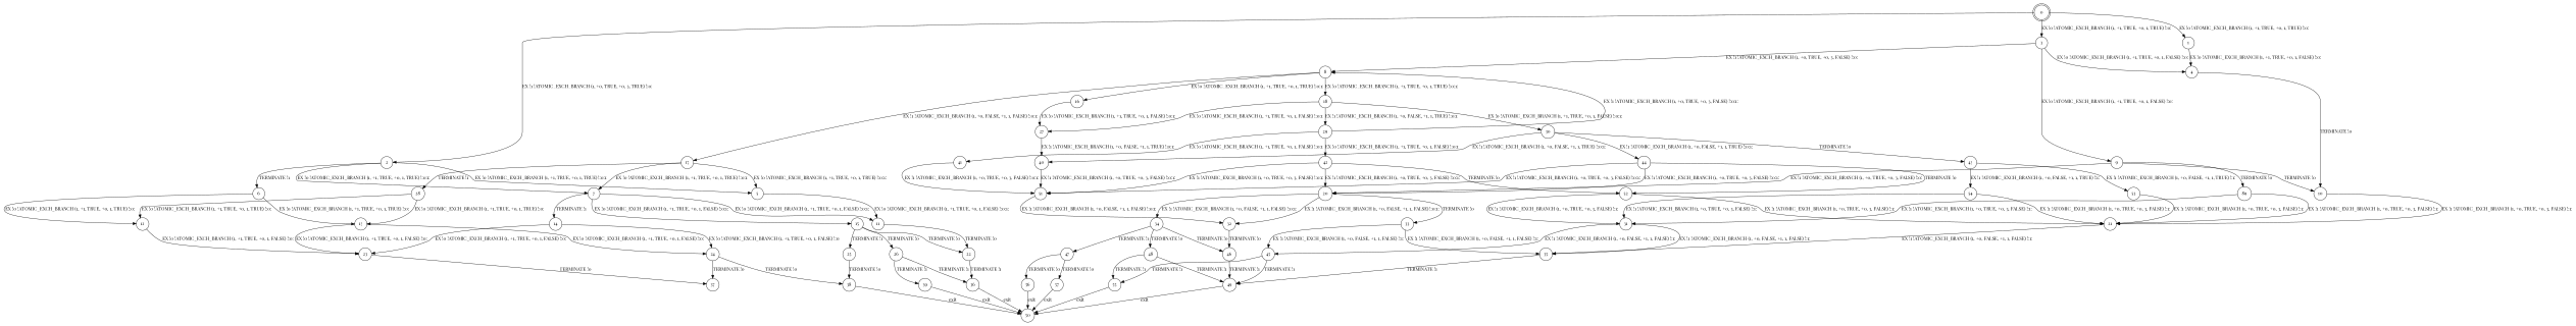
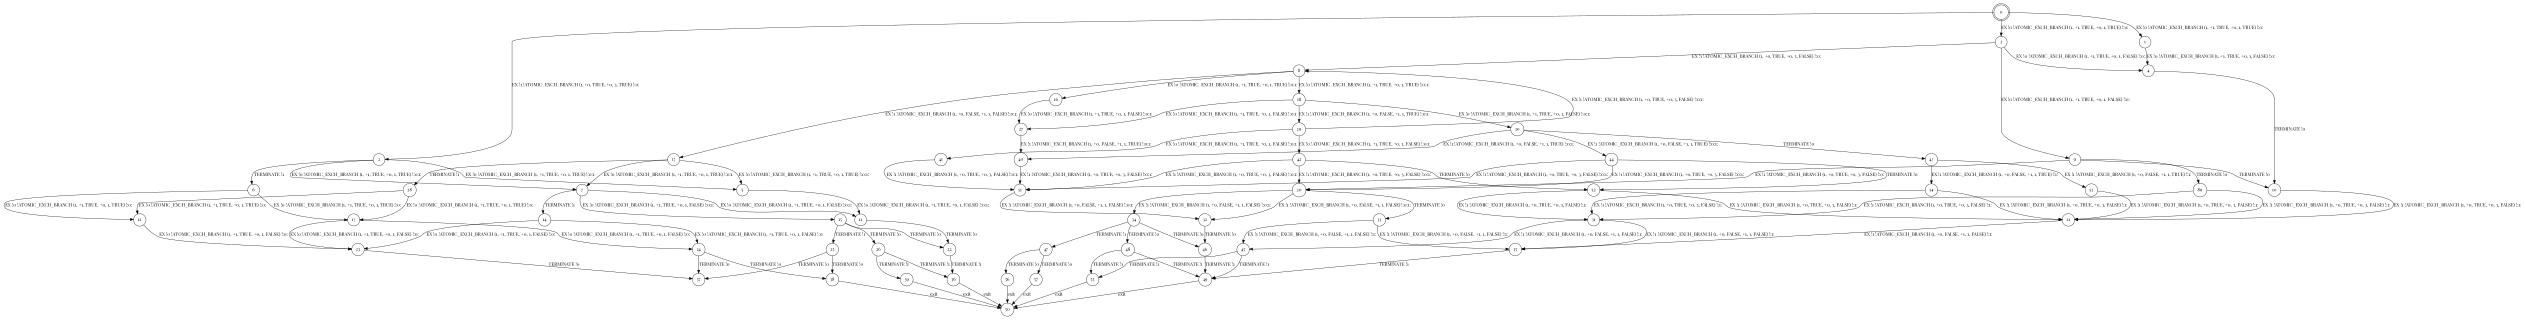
  digraph {
    fontname="Playfair Display"
    node [fontname="Playfair Display" shape=circle]
    edge [fontname="Playfair Display"]
    0 [peripheries=2]
    1
    2
    3
    4
    5
    6
    7
    8
    9
    10
    11
    12
    13
    14
    15
    16
    17
    18
    n20 [label=89]
    20
    21
    22
    23
    24
    25
    26
    27
    28
    29
    30
    31
    32
    33
    34
    35
    36
    37
    38
    39
    40
    41
    42
    43
    44
    45
    46
    47
    48
    49
    50
    51
    52
    53
    54
    55
    56
    57
    0 -> 1 [label="EX !0 !ATOMIC_EXCH_BRANCH (1, +1, TRUE, +0, 1, TRUE) !:0:"]
    0 -> 2 [label="EX !1 !ATOMIC_EXCH_BRANCH (1, +0, TRUE, +0, 3, TRUE) !:0:"]
    0 -> 3 [label="EX !0 !ATOMIC_EXCH_BRANCH (1, +1, TRUE, +0, 1, TRUE) !:0:"]
    1 -> 4 [label="EX !0 !ATOMIC_EXCH_BRANCH (1, +1, TRUE, +0, 1, FALSE) !:0:"]
    2 -> 5 [label="EX !0 !ATOMIC_EXCH_BRANCH (1, +1, TRUE, +0, 1, TRUE) !:0:1:"]
    2 -> 6 [label="TERMINATE !1"]
    2 -> 7 [label="EX !0 !ATOMIC_EXCH_BRANCH (1, +1, TRUE, +0, 1, TRUE) !:0:1:"]
    3 -> 4 [label="EX !0 !ATOMIC_EXCH_BRANCH (1, +1, TRUE, +0, 1, FALSE) !:0:"]
    3 -> 8 [label="EX !1 !ATOMIC_EXCH_BRANCH (1, +0, TRUE, +0, 3, FALSE) !:0:"]
    3 -> 9 [label="EX !0 !ATOMIC_EXCH_BRANCH (1, +1, TRUE, +0, 1, FALSE) !:0:"]
    4 -> 10 [label="TERMINATE !0"]
    5 -> 11 [label="EX !0 !ATOMIC_EXCH_BRANCH (1, +1, TRUE, +0, 1, FALSE) !:0:1:"]
    6 -> 12 [label="EX !0 !ATOMIC_EXCH_BRANCH (1, +1, TRUE, +0, 1, TRUE) !:0:"]
    6 -> 13 [label="EX !0 !ATOMIC_EXCH_BRANCH (1, +1, TRUE, +0, 1, TRUE) !:0:"]
    7 -> 11 [label="EX !0 !ATOMIC_EXCH_BRANCH (1, +1, TRUE, +0, 1, FALSE) !:0:1:"]
    7 -> 14 [label="TERMINATE !1"]
    7 -> 15 [label="EX !0 !ATOMIC_EXCH_BRANCH (1, +1, TRUE, +0, 1, FALSE) !:0:1:"]
    8 -> 16 [label="EX !0 !ATOMIC_EXCH_BRANCH (1, +1, TRUE, +0, 1, TRUE) !:0:1:"]
    8 -> 17 [label="EX !1 !ATOMIC_EXCH_BRANCH (1, +0, FALSE, +1, 1, FALSE) !:0:1:"]
    8 -> 18 [label="EX !0 !ATOMIC_EXCH_BRANCH (1, +1, TRUE, +0, 1, TRUE) !:0:1:"]
    9 -> 10 [label="TERMINATE !0"]
    9 -> n20 [label="TERMINATE !0"]
    9 -> 20 [label="EX !1 !ATOMIC_EXCH_BRANCH (1, +0, TRUE, +0, 3, FALSE) !:0:"]
    10 -> 21 [label="EX !1 !ATOMIC_EXCH_BRANCH (1, +0, TRUE, +0, 3, FALSE) !:1:"]
    11 -> 22 [label="TERMINATE !0"]
    12 -> 23 [label="EX !0 !ATOMIC_EXCH_BRANCH (1, +1, TRUE, +0, 1, FALSE) !:0:"]
    13 -> 23 [label="EX !0 !ATOMIC_EXCH_BRANCH (1, +1, TRUE, +0, 1, FALSE) !:0:"]
    13 -> 24 [label="EX !0 !ATOMIC_EXCH_BRANCH (1, +1, TRUE, +0, 1, FALSE) !:0:"]
    14 -> 23 [label="EX !0 !ATOMIC_EXCH_BRANCH (1, +1, TRUE, +0, 1, FALSE) !:0:"]
    14 -> 24 [label="EX !0 !ATOMIC_EXCH_BRANCH (1, +1, TRUE, +0, 1, FALSE) !:0:"]
    15 -> 22 [label="TERMINATE !0"]
    15 -> 25 [label="TERMINATE !1"]
    15 -> 26 [label="TERMINATE !0"]
    16 -> 27 [label="EX !0 !ATOMIC_EXCH_BRANCH (1, +1, TRUE, +0, 1, FALSE) !:0:1:"]
    17 -> 5 [label="EX !0 !ATOMIC_EXCH_BRANCH (1, +1, TRUE, +0, 1, TRUE) !:0:1:"]
    17 -> 7 [label="EX !0 !ATOMIC_EXCH_BRANCH (1, +1, TRUE, +0, 1, TRUE) !:0:1:"]
    17 -> 28 [label="TERMINATE !1"]
    18 -> 27 [label="EX !0 !ATOMIC_EXCH_BRANCH (1, +1, TRUE, +0, 1, FALSE) !:0:1:"]
    18 -> 29 [label="EX !1 !ATOMIC_EXCH_BRANCH (1, +0, FALSE, +1, 1, TRUE) !:0:1:"]
    18 -> 30 [label="EX !0 !ATOMIC_EXCH_BRANCH (1, +1, TRUE, +0, 1, FALSE) !:0:1:"]
    n20 -> 21 [label="EX !1 !ATOMIC_EXCH_BRANCH (1, +0, TRUE, +0, 3, FALSE) !:1:"]
    n20 -> 31 [label="EX !1 !ATOMIC_EXCH_BRANCH (1, +0, TRUE, +0, 3, FALSE) !:1:"]
    20 -> 32 [label="EX !1 !ATOMIC_EXCH_BRANCH (1, +0, FALSE, +1, 1, FALSE) !:0:1:"]
    20 -> 33 [label="TERMINATE !0"]
    20 -> 34 [label="EX !1 !ATOMIC_EXCH_BRANCH (1, +0, FALSE, +1, 1, FALSE) !:0:1:"]
    21 -> 35 [label="EX !1 !ATOMIC_EXCH_BRANCH (1, +0, FALSE, +1, 1, FALSE) !:1:"]
    22 -> 36 [label="TERMINATE !1"]
    23 -> 37 [label="TERMINATE !0"]
    24 -> 37 [label="TERMINATE !0"]
    24 -> 38 [label="TERMINATE !0"]
+   25 -> 37 [label="TERMINATE !0"]
    25 -> 38 [label="TERMINATE !0"]
    26 -> 36 [label="TERMINATE !1"]
    26 -> 39 [label="TERMINATE !1"]
    27 -> 40 [label="EX !1 !ATOMIC_EXCH_BRANCH (1, +0, FALSE, +1, 1, TRUE) !:0:1:"]
    28 -> 12 [label="EX !0 !ATOMIC_EXCH_BRANCH (1, +1, TRUE, +0, 1, TRUE) !:0:"]
    28 -> 13 [label="EX !0 !ATOMIC_EXCH_BRANCH (1, +1, TRUE, +0, 1, TRUE) !:0:"]
    29 -> 8 [label="EX !1 !ATOMIC_EXCH_BRANCH (1, +0, TRUE, +0, 3, FALSE) !:0:1:"]
    29 -> 41 [label="EX !0 !ATOMIC_EXCH_BRANCH (1, +1, TRUE, +0, 1, FALSE) !:0:1:"]
    29 -> 42 [label="EX !0 !ATOMIC_EXCH_BRANCH (1, +1, TRUE, +0, 1, FALSE) !:0:1:"]
    30 -> 40 [label="EX !1 !ATOMIC_EXCH_BRANCH (1, +0, FALSE, +1, 1, TRUE) !:0:1:"]
    30 -> 43 [label="TERMINATE !0"]
    30 -> 44 [label="EX !1 !ATOMIC_EXCH_BRANCH (1, +0, FALSE, +1, 1, TRUE) !:0:1:"]
    31 -> 35 [label="EX !1 !ATOMIC_EXCH_BRANCH (1, +0, FALSE, +1, 1, FALSE) !:1:"]
    31 -> 45 [label="EX !1 !ATOMIC_EXCH_BRANCH (1, +0, FALSE, +1, 1, FALSE) !:1:"]
    32 -> 46 [label="TERMINATE !0"]
    33 -> 35 [label="EX !1 !ATOMIC_EXCH_BRANCH (1, +0, FALSE, +1, 1, FALSE) !:1:"]
    33 -> 45 [label="EX !1 !ATOMIC_EXCH_BRANCH (1, +0, FALSE, +1, 1, FALSE) !:1:"]
    34 -> 46 [label="TERMINATE !0"]
    34 -> 47 [label="TERMINATE !1"]
    34 -> 48 [label="TERMINATE !0"]
    35 -> 49 [label="TERMINATE !1"]
    36 -> 50 [label=exit]
    38 -> 50 [label=exit]
    39 -> 50 [label=exit]
    40 -> 51 [label="EX !1 !ATOMIC_EXCH_BRANCH (1, +0, TRUE, +0, 3, FALSE) !:0:1:"]
    41 -> 51 [label="EX !1 !ATOMIC_EXCH_BRANCH (1, +0, TRUE, +0, 3, FALSE) !:0:1:"]
    42 -> 20 [label="EX !1 !ATOMIC_EXCH_BRANCH (1, +0, TRUE, +0, 3, FALSE) !:0:1:"]
    42 -> 51 [label="EX !1 !ATOMIC_EXCH_BRANCH (1, +0, TRUE, +0, 3, FALSE) !:0:1:"]
    42 -> 52 [label="TERMINATE !0"]
    43 -> 53 [label="EX !1 !ATOMIC_EXCH_BRANCH (1, +0, FALSE, +1, 1, TRUE) !:1:"]
    43 -> 54 [label="EX !1 !ATOMIC_EXCH_BRANCH (1, +0, FALSE, +1, 1, TRUE) !:1:"]
    44 -> 20 [label="EX !1 !ATOMIC_EXCH_BRANCH (1, +0, TRUE, +0, 3, FALSE) !:0:1:"]
    44 -> 51 [label="EX !1 !ATOMIC_EXCH_BRANCH (1, +0, TRUE, +0, 3, FALSE) !:0:1:"]
    44 -> 52 [label="TERMINATE !0"]
    45 -> 49 [label="TERMINATE !1"]
    45 -> 55 [label="TERMINATE !1"]
    46 -> 49 [label="TERMINATE !1"]
    47 -> 56 [label="TERMINATE !0"]
    47 -> 57 [label="TERMINATE !0"]
    48 -> 49 [label="TERMINATE !1"]
    48 -> 55 [label="TERMINATE !1"]
    49 -> 50 [label=exit]
    51 -> 32 [label="EX !1 !ATOMIC_EXCH_BRANCH (1, +0, FALSE, +1, 1, FALSE) !:0:1:"]
    52 -> 21 [label="EX !1 !ATOMIC_EXCH_BRANCH (1, +0, TRUE, +0, 3, FALSE) !:1:"]
    52 -> 31 [label="EX !1 !ATOMIC_EXCH_BRANCH (1, +0, TRUE, +0, 3, FALSE) !:1:"]
    53 -> 21 [label="EX !1 !ATOMIC_EXCH_BRANCH (1, +0, TRUE, +0, 3, FALSE) !:1:"]
    54 -> 21 [label="EX !1 !ATOMIC_EXCH_BRANCH (1, +0, TRUE, +0, 3, FALSE) !:1:"]
    54 -> 31 [label="EX !1 !ATOMIC_EXCH_BRANCH (1, +0, TRUE, +0, 3, FALSE) !:1:"]
    55 -> 50 [label=exit]
    56 -> 50 [label=exit]
    57 -> 50 [label=exit]
  }
